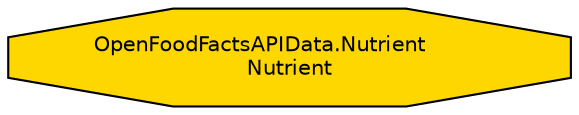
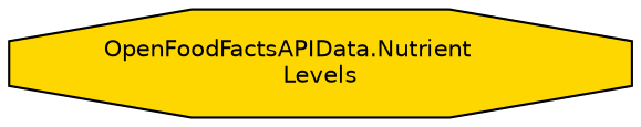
  digraph {
    rankdir=LR
-   n1 [color=black fillcolor=gold fontname=Helvetica fontsize=10 height=0.2 label="OpenFoodFactsAPIData.Nutrient\lNutrient" shape=octagon style=filled width=0.4]
+   n1 [color=black fillcolor=gold fontname=Helvetica fontsize=10 height=0.2 label="OpenFoodFactsAPIData.Nutrient\lLevels" shape=octagon style=filled width=0.4]
  }
